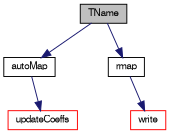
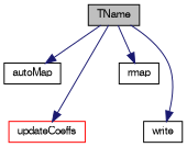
  digraph {
    rankdir=TB
    node [color=black fontname=FreeSans fontsize=10 shape=record]
    edge [color=midnightblue fontname=FreeSans fontsize=10 labelfontname=FreeSans labelfontsize=10 style=solid]
    n1 [fillcolor=grey75 fontcolor=black height=0.2 label=TName style=filled width=0.4]
    n2 [height=0.2 label=autoMap width=0.4]
    n3 [height=0.2 label=rmap width=0.4]
    n4 [color=red height=0.2 label=updateCoeffs width=0.4]
-   n5 [color=red height=0.2 label=write width=0.4]
+   n5 [height=0.2 label=write width=0.4]
    n1 -> n2
    n1 -> n3
-   n2 -> n4
-   n3 -> n5
+   n1 -> n4
+   n1 -> n5
  }
